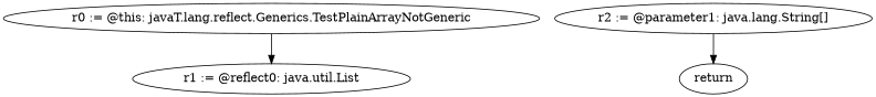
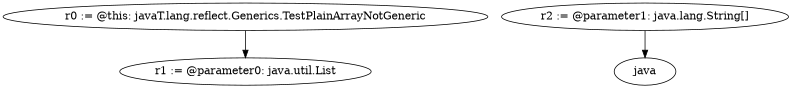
  digraph {
    "r0 := @this: javaT.lang.reflect.Generics.TestPlainArrayNotGeneric"
-   "r1 := @parameter0: java.util.List" [label="r1 := @reflect0: java.util.List"]
+   "r1 := @parameter0: java.util.List"
    "r2 := @parameter1: java.lang.String[]"
-   return
+   return [label=java]
    "r0 := @this: javaT.lang.reflect.Generics.TestPlainArrayNotGeneric" -> "r1 := @parameter0: java.util.List"
    "r2 := @parameter1: java.lang.String[]" -> return
  }
